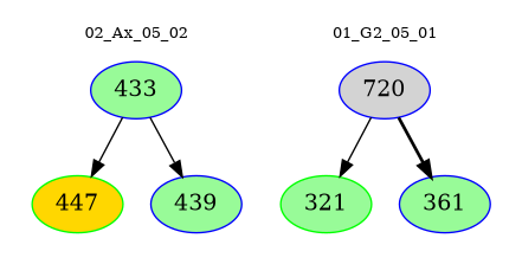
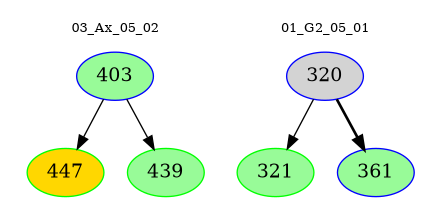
  digraph {
    node [color=blue fillcolor=palegreen style=filled]
    edge [color=black style=solid]
-   n1 [label=433]
+   n1 [label=403]
    n2 [color=green fillcolor=gold label=447]
-   n3 [label=439]
-   n4 [fillcolor=lightgrey label=720]
+   n3 [color=green label=439]
+   n4 [fillcolor=lightgrey label=320]
    n5 [color=green label=321]
    n6 [label=361]
    subgraph cluster_1 {
      color=white
      fontsize=10
-     label="02_Ax_05_02"
+     label="03_Ax_05_02"
      n1
      n2
      n3
    }
    subgraph cluster_2 {
      color=white
      fontsize=10
      label="01_G2_05_01"
      n4
      n5
      n6
    }
    n1 -> n2
    n1 -> n3
    n4 -> n5
    n4 -> n6 [style=bold]
  }
